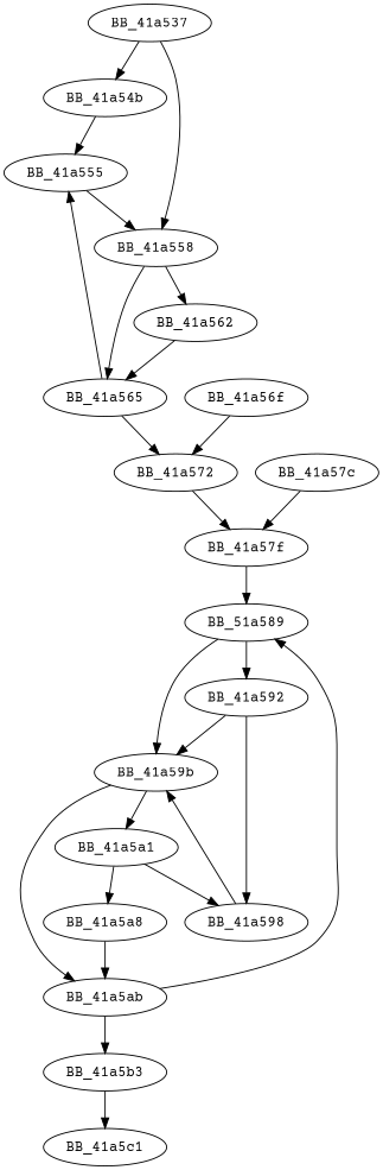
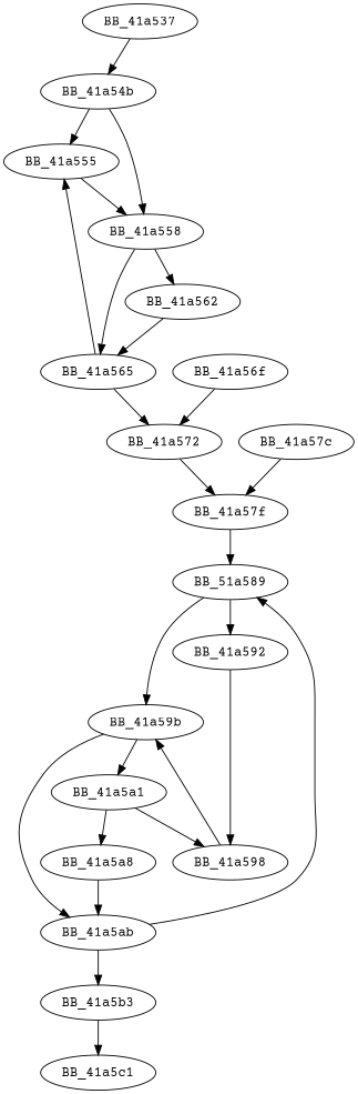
  digraph {
    fontname="Courier Prime"
    node [fontname="Courier Prime"]
    edge [fontname="Courier Prime"]
    BB_41a537
    BB_41a54b
    BB_41a555
    BB_41a558
    BB_41a562
    BB_41a565
    BB_41a572
    BB_41a56f
    BB_41a57f
    BB_41a57c
    n11 [label=BB_51a589]
    BB_41a592
    BB_41a59b
    BB_41a598
    BB_41a5a1
    BB_41a5ab
    BB_41a5a8
    BB_41a5b3
    BB_41a5c1
    BB_41a537 -> BB_41a54b
    BB_41a54b -> BB_41a555
-   BB_41a537 -> BB_41a558
+   BB_41a54b -> BB_41a558
    BB_41a555 -> BB_41a558
    BB_41a558 -> BB_41a562
    BB_41a558 -> BB_41a565
    BB_41a562 -> BB_41a565
    BB_41a565 -> BB_41a555
    BB_41a565 -> BB_41a572
    BB_41a572 -> BB_41a57f
    BB_41a56f -> BB_41a572
    BB_41a57f -> n11
    BB_41a57c -> BB_41a57f
    n11 -> BB_41a592
    n11 -> BB_41a59b
-   BB_41a592 -> BB_41a59b
    BB_41a592 -> BB_41a598
    BB_41a59b -> BB_41a5a1
    BB_41a59b -> BB_41a5ab
    BB_41a598 -> BB_41a59b
    BB_41a5a1 -> BB_41a598
    BB_41a5a1 -> BB_41a5a8
    BB_41a5ab -> n11
    BB_41a5ab -> BB_41a5b3
    BB_41a5a8 -> BB_41a5ab
    BB_41a5b3 -> BB_41a5c1
  }
